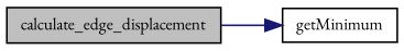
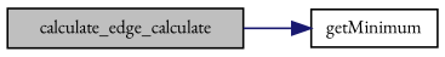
  digraph {
    rankdir=LR
    fontname="EB Garamond"
    node [color=black fontname="EB Garamond" fontsize=10 shape=record style=filled]
-   n1 [fillcolor=grey75 fontcolor=black height=0.2 label=calculate_edge_displacement width=0.4]
+   n1 [fillcolor=grey75 fontcolor=black height=0.2 label=calculate_edge_calculate width=0.4]
    n2 [fillcolor=white height=0.2 label=getMinimum width=0.4]
    n1 -> n2 [color=midnightblue fontname="EB Garamond" fontsize=10 labelfontname=FreeSans labelfontsize=10 style=solid]
  }
